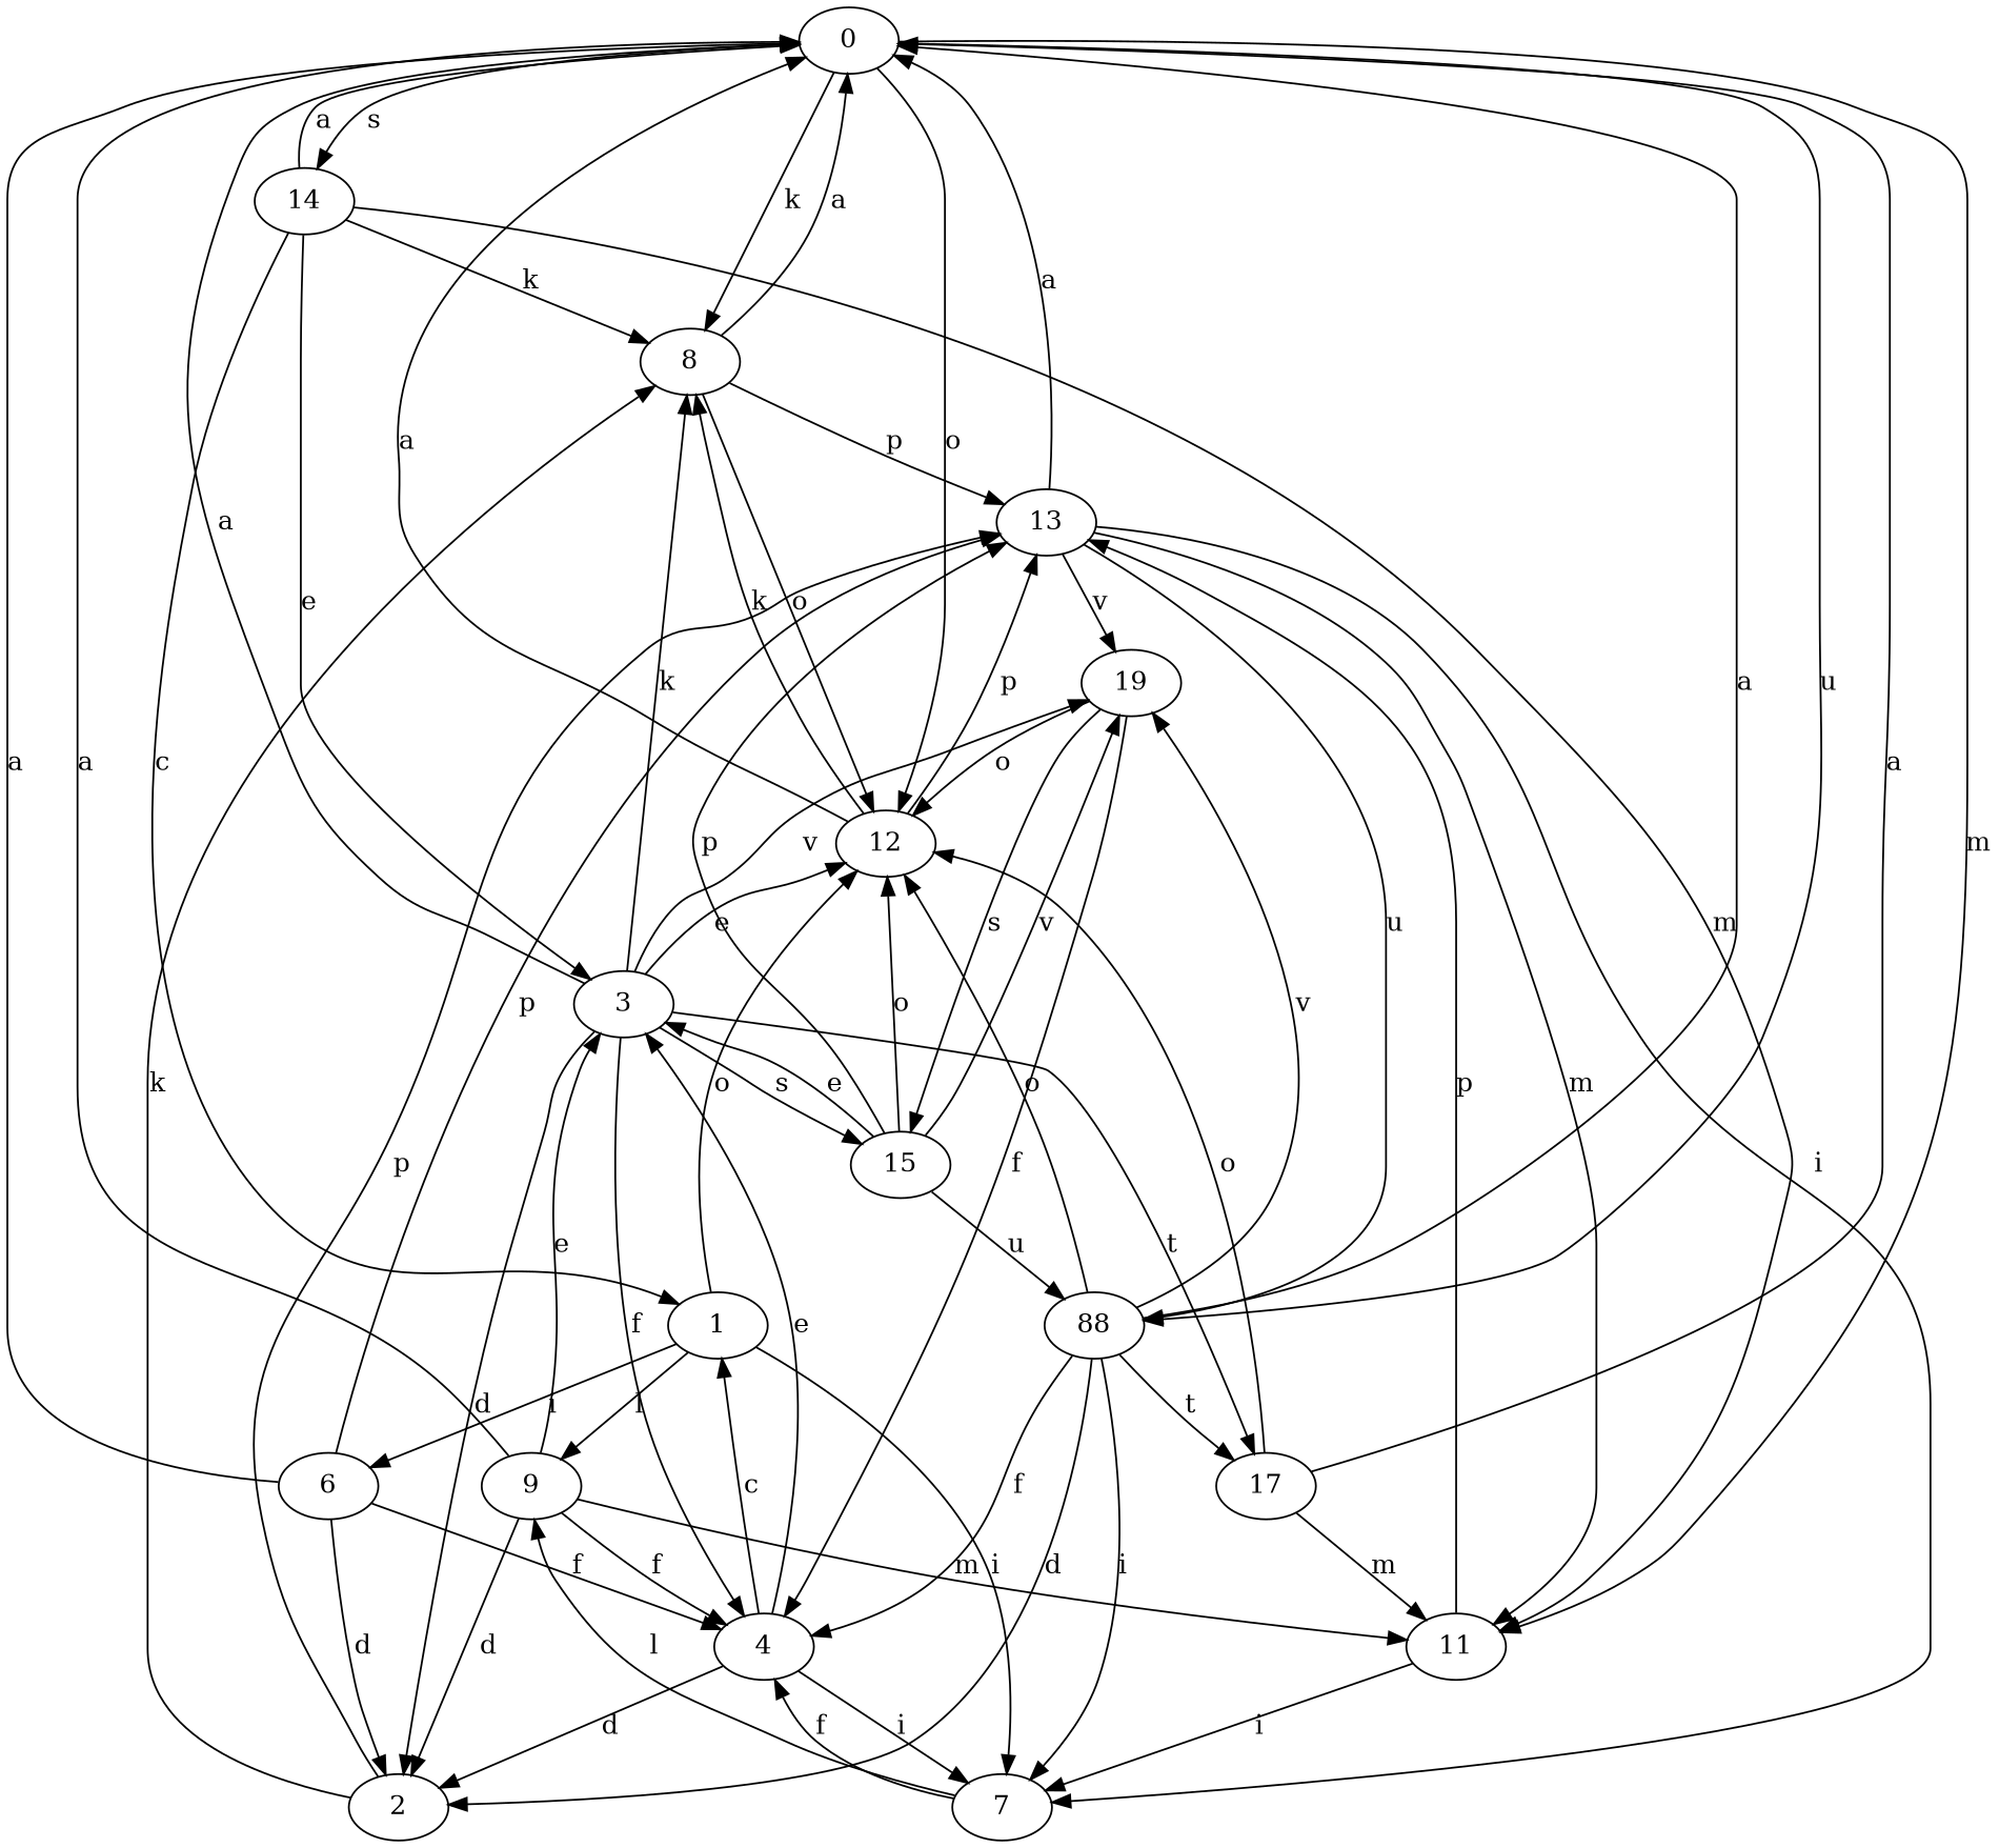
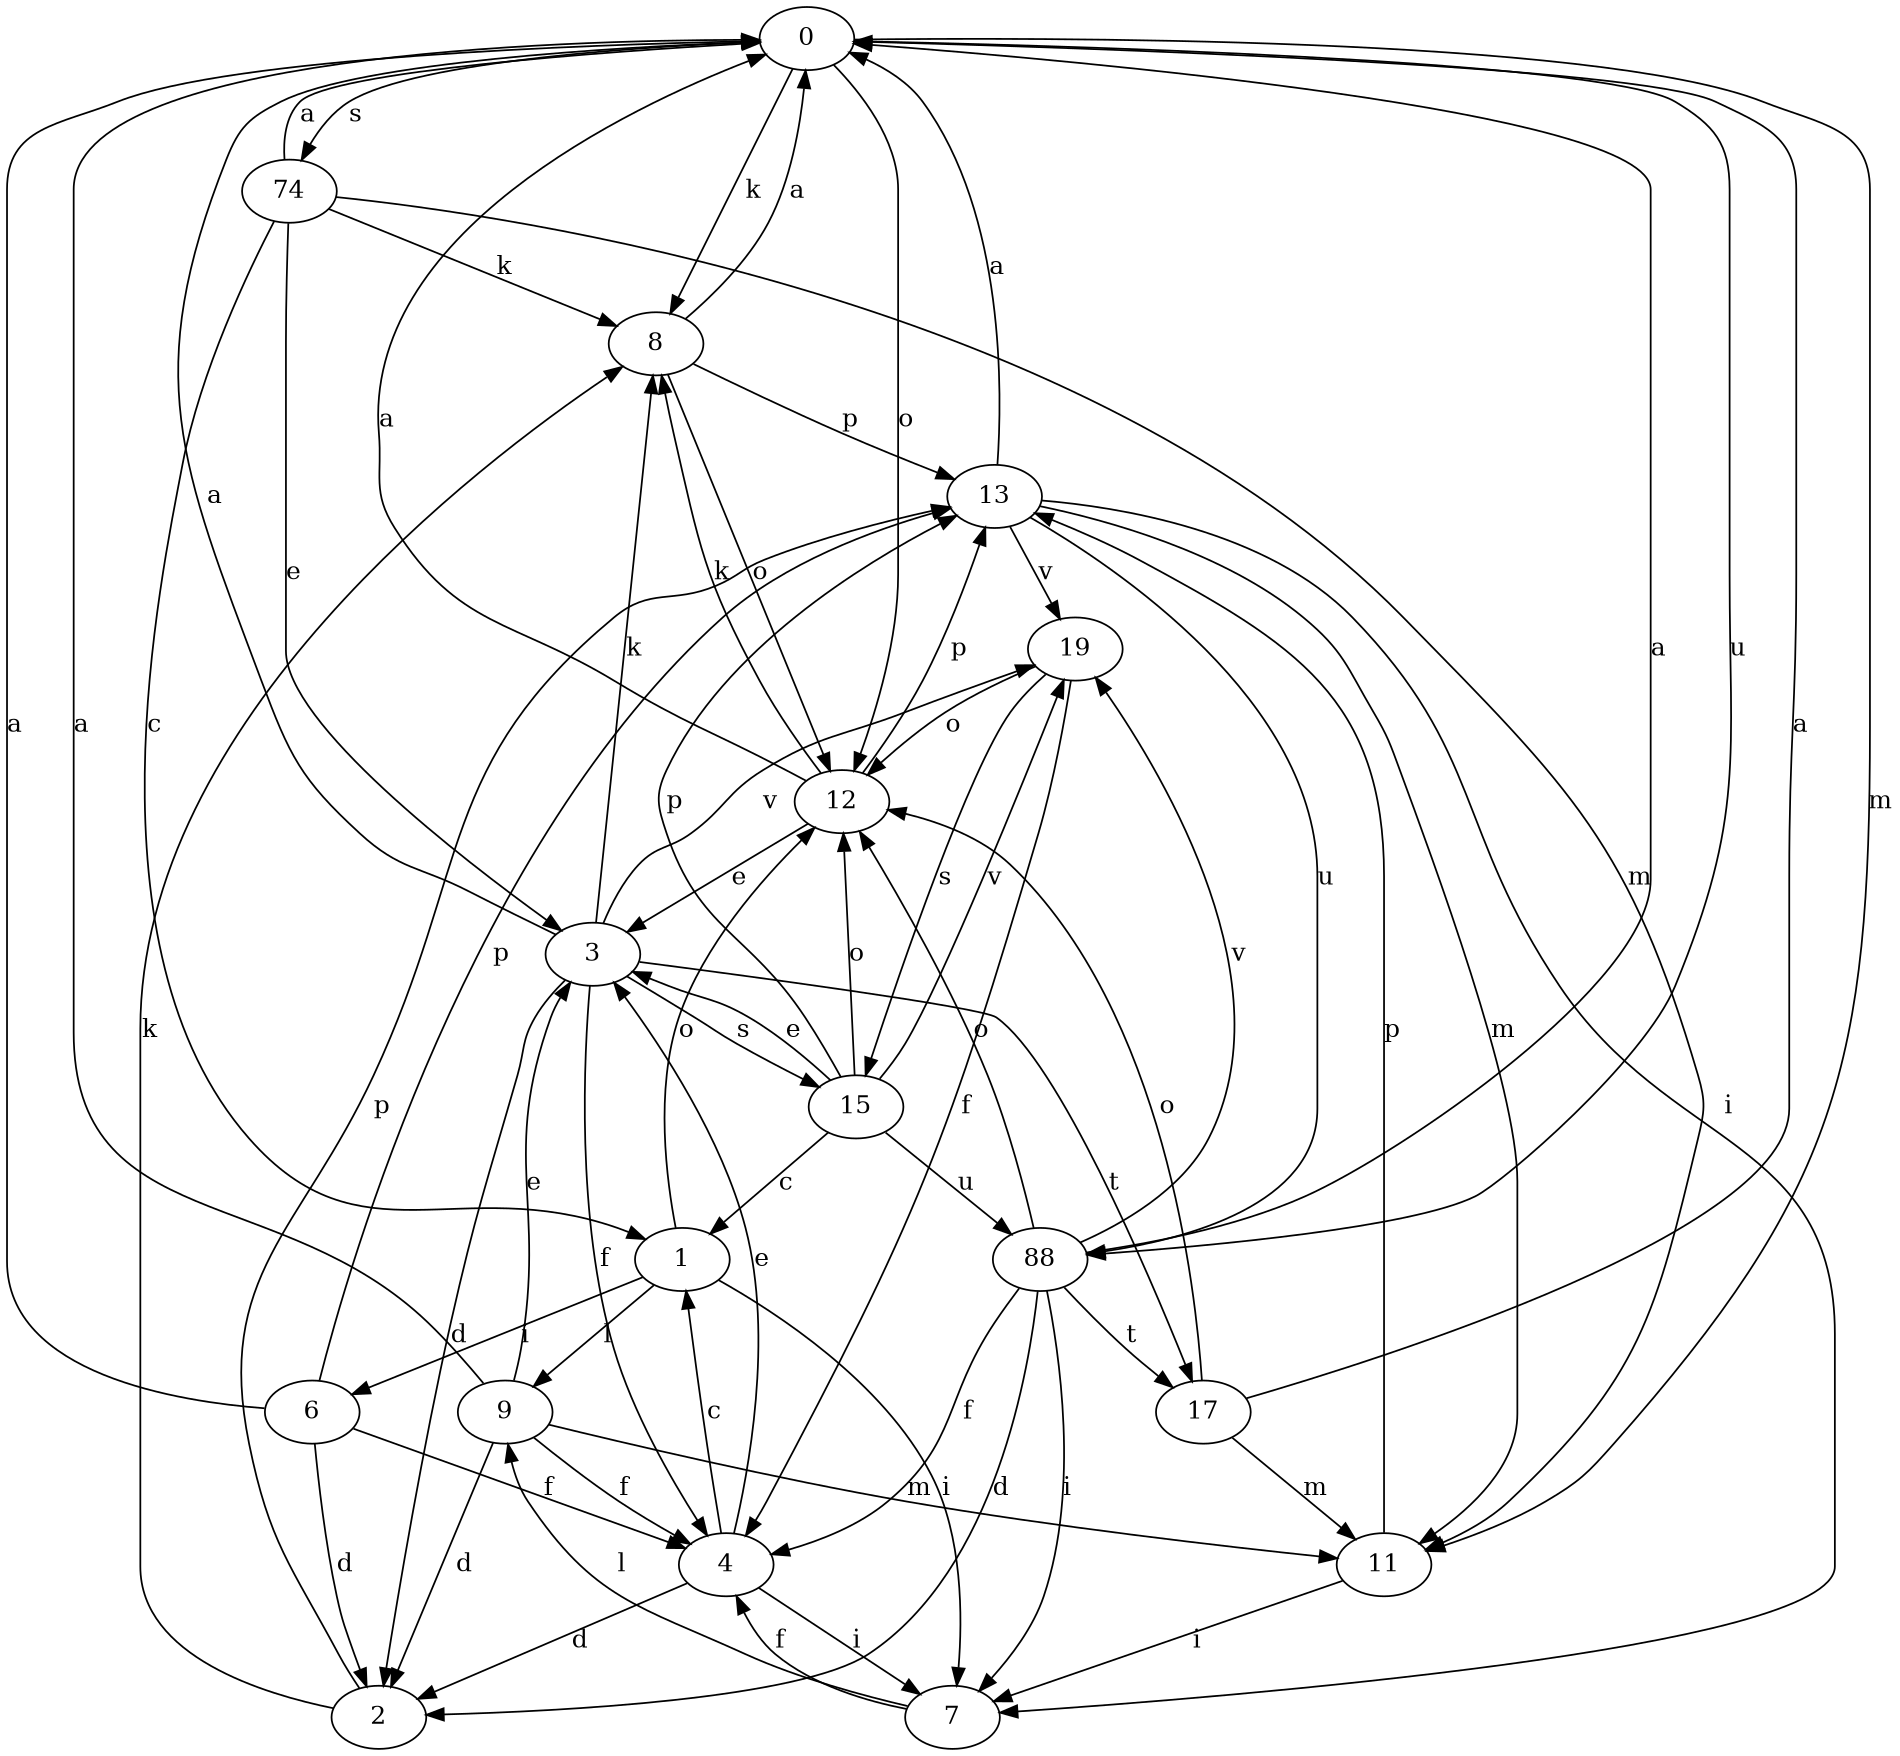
  strict digraph {
    0
    8
    11
    12
-   14
+   14 [label=74]
    n6 [label=88]
    13
    7
    3
    1
    17
    2
    4
    19
    6
    9
    15
    0 -> 8 [label=k]
    0 -> 11 [label=m]
    0 -> 12 [label=o]
    0 -> 14 [label=s]
    0 -> n6 [label=u]
    8 -> 0 [label=a]
    8 -> 12 [label=o]
    8 -> 13 [label=p]
    11 -> 13 [label=p]
    11 -> 7 [label=i]
    12 -> 0 [label=a]
    12 -> 8 [label=k]
    12 -> 13 [label=p]
-   3 -> 12 [label=e]
+   12 -> 3 [label=e]
    14 -> 0 [label=a]
    14 -> 8 [label=k]
    14 -> 11 [label=m]
    14 -> 3 [label=e]
    14 -> 1 [label=c]
    n6 -> 0 [label=a]
    n6 -> 12 [label=o]
    n6 -> 7 [label=i]
    n6 -> 17 [label=t]
    n6 -> 2 [label=d]
    n6 -> 4 [label=f]
    n6 -> 19 [label=v]
    13 -> 0 [label=a]
    13 -> 11 [label=m]
    13 -> n6 [label=u]
    13 -> 7 [label=i]
    13 -> 19 [label=v]
    7 -> 4 [label=f]
    7 -> 9 [label=l]
    3 -> 0 [label=a]
    3 -> 8 [label=k]
    3 -> 17 [label=t]
    3 -> 2 [label=d]
    3 -> 4 [label=f]
    3 -> 19 [label=v]
    3 -> 15 [label=s]
    1 -> 12 [label=o]
    1 -> 7 [label=i]
    1 -> 6 [label=i]
    1 -> 9 [label=l]
    17 -> 0 [label=a]
    17 -> 11 [label=m]
    17 -> 12 [label=o]
    2 -> 8 [label=k]
    2 -> 13 [label=p]
    4 -> 7 [label=i]
    4 -> 3 [label=e]
    4 -> 1 [label=c]
    4 -> 2 [label=d]
    19 -> 12 [label=o]
    19 -> 4 [label=f]
    19 -> 15 [label=s]
    6 -> 0 [label=a]
    6 -> 13 [label=p]
    6 -> 2 [label=d]
    6 -> 4 [label=f]
    9 -> 0 [label=a]
    9 -> 11 [label=m]
    9 -> 3 [label=e]
    9 -> 2 [label=d]
    9 -> 4 [label=f]
    15 -> 12 [label=o]
    15 -> n6 [label=u]
    15 -> 13 [label=p]
    15 -> 3 [label=e]
+   15 -> 1 [label=c]
    15 -> 19 [label=v]
  }
